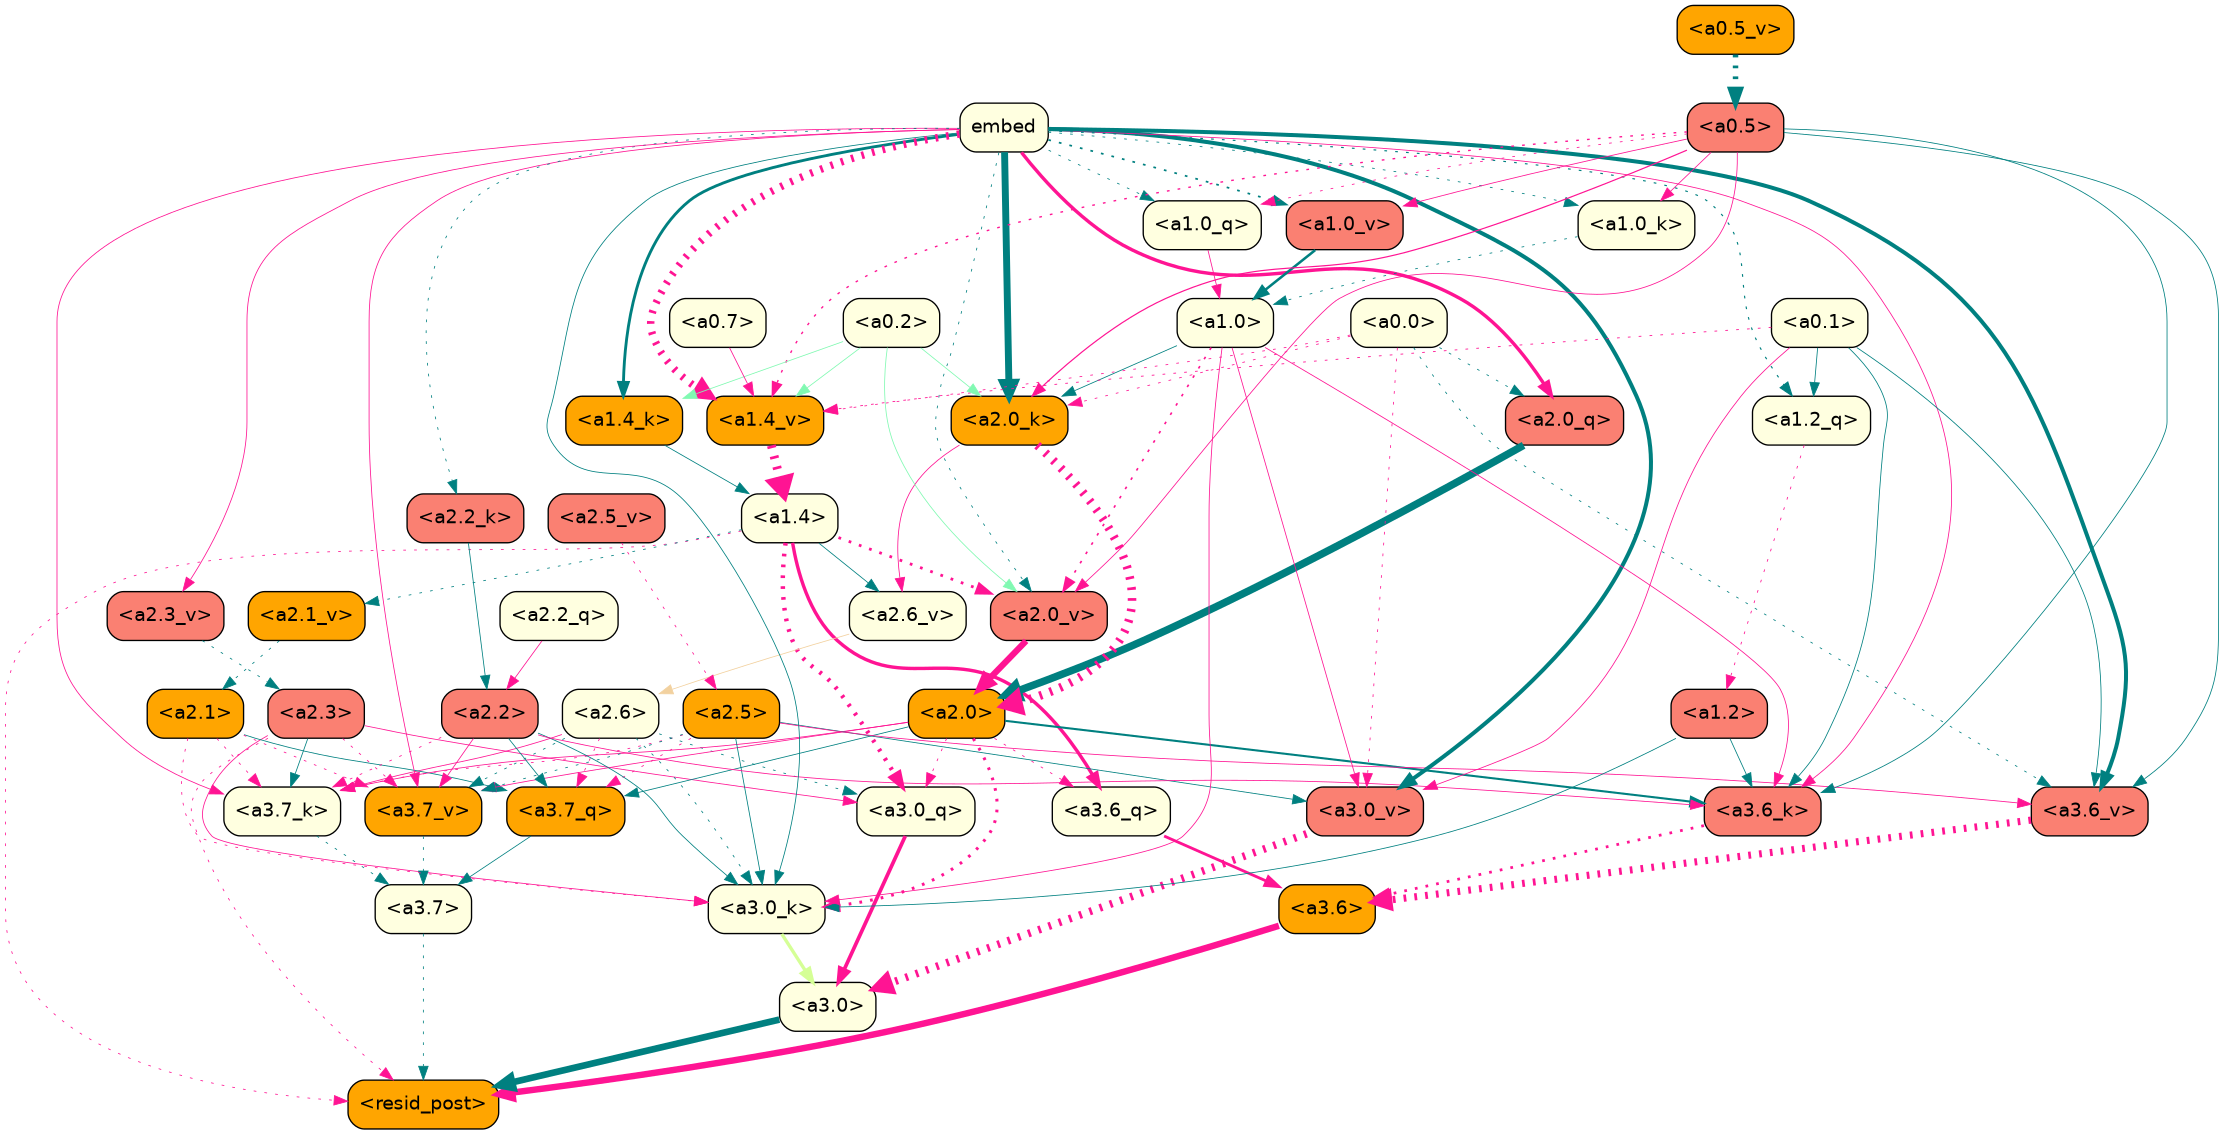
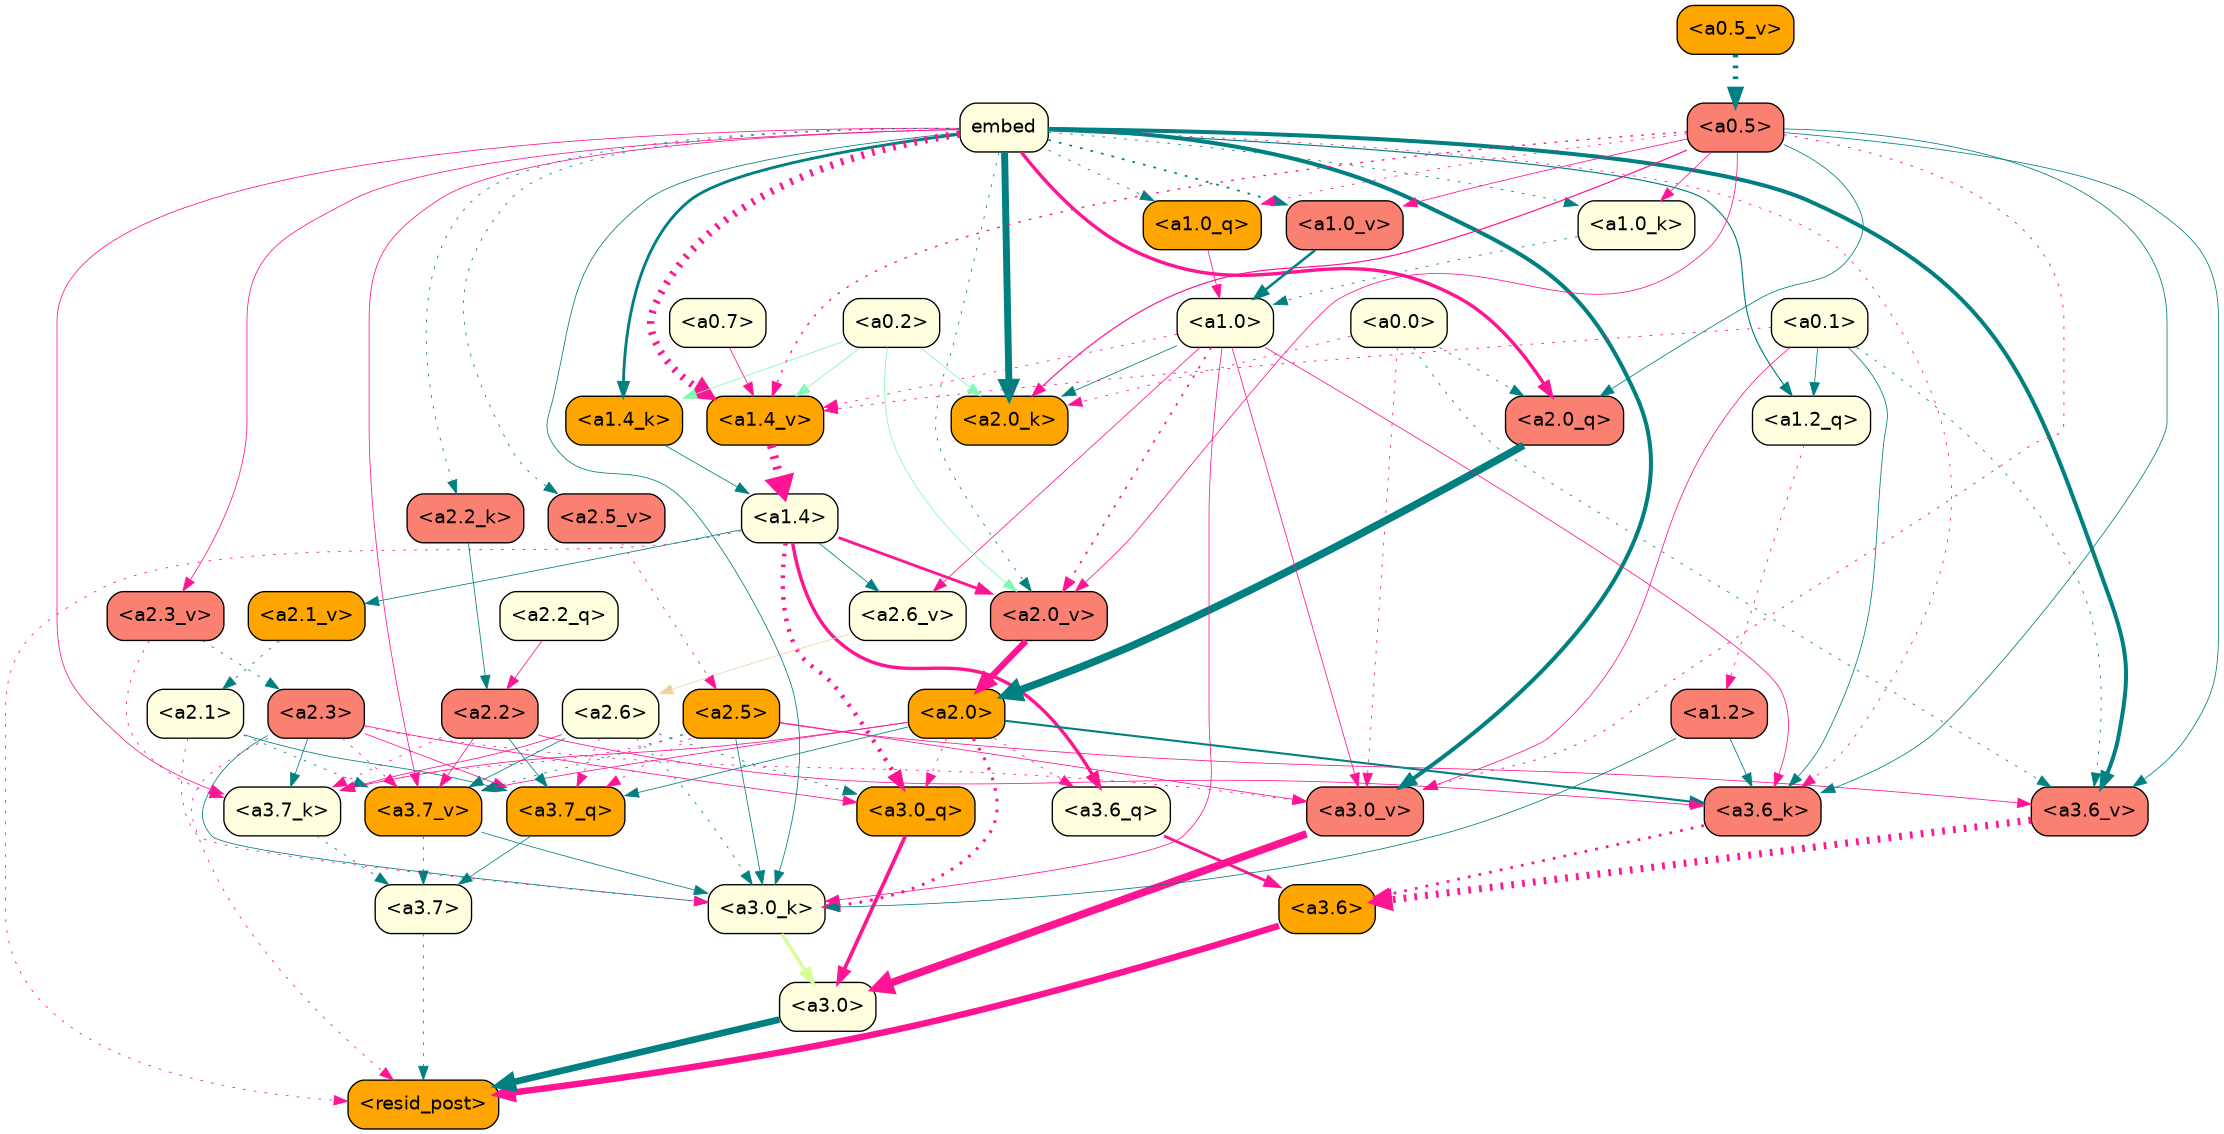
  strict digraph {
    splines=true
    node [color=black fillcolor=lightyellow fontname=Helvetica shape=box style="filled, rounded"]
    edge [color=deeppink penwidth=0.6 style=solid]
    "<resid_post>" [fillcolor=orange]
    "<a3.7>"
    "<a3.6>" [fillcolor=orange]
    "<a3.0>"
    "<a2.3>" [fillcolor=salmon]
    "<a3.7_q>" [fillcolor=orange]
-   "<a3.0_q>"
+   "<a3.0_q>" [fillcolor=orange]
    "<a3.7_k>"
    "<a3.0_k>"
    "<a3.7_v>" [fillcolor=orange]
    "<a3.0_v>" [fillcolor=salmon]
    "<a1.4>"
    "<a3.6_q>"
    "<a2.6_v>"
    "<a2.1_v>" [fillcolor=orange]
    "<a2.0_v>" [fillcolor=salmon]
    "<a2.6>"
-   "<a2.1>" [fillcolor=orange]
+   "<a2.1>"
    "<a2.0>" [fillcolor=orange]
    "<a3.6_k>" [fillcolor=salmon]
    "<a3.6_v>" [fillcolor=salmon]
    "<a2.5>" [fillcolor=orange]
    "<a2.2>" [fillcolor=salmon]
    embed
    "<a2.0_q>" [fillcolor=salmon]
    "<a2.2_k>" [fillcolor=salmon]
    "<a2.0_k>" [fillcolor=orange]
    "<a2.5_v>" [fillcolor=salmon]
    "<a2.3_v>" [fillcolor=salmon]
    "<a1.2_q>"
-   "<a1.0_q>"
+   "<a1.0_q>" [fillcolor=orange]
    "<a1.4_k>" [fillcolor=orange]
    "<a1.0_k>"
    "<a1.4_v>" [fillcolor=orange]
    "<a1.0_v>" [fillcolor=salmon]
    "<a1.2>" [fillcolor=salmon]
    "<a1.0>"
    "<a0.5>" [fillcolor=salmon]
    "<a0.1>"
    "<a0.0>"
    "<a2.2_q>"
    "<a0.2>"
    "<a0.7>"
    "<a0.5_v>" [fillcolor=orange]
    "<a3.7>" -> "<resid_post>" [color=teal style=dotted]
    "<a3.6>" -> "<resid_post>" [penwidth=4.753257989883423]
    "<a3.0>" -> "<resid_post>" [color=teal penwidth=4.90053927898407]
    "<a2.3>" -> "<resid_post>" [style=dotted]
+   "<a2.3>" -> "<a3.7_q>"
    "<a2.3>" -> "<a3.0_q>"
    "<a2.3>" -> "<a3.7_k>" [color=teal]
-   "<a2.3>" -> "<a3.0_k>"
+   "<a2.3>" -> "<a3.0_k>" [color=teal]
    "<a2.3>" -> "<a3.7_v>" [style=dotted]
+   "<a2.3>" -> "<a3.0_v>" [style=dotted]
    "<a3.7_q>" -> "<a3.7>" [color=teal]
    "<a3.0_q>" -> "<a3.0>" [penwidth=2.7421876192092896]
    "<a3.7_k>" -> "<a3.7>" [color=teal style=dotted]
    "<a3.0_k>" -> "<a3.0>" [color="#d5ff96" penwidth=2.476402521133423 style=""]
    "<a3.7_v>" -> "<a3.7>" [color=teal style=dotted]
-   "<a3.0_v>" -> "<a3.0>" [penwidth=5.652270674705505 style=dotted]
+   "<a3.0_v>" -> "<a3.0>" [penwidth=5.652270674705505]
    "<a1.4>" -> "<resid_post>" [style=dotted]
    "<a1.4>" -> "<a3.0_q>" [penwidth=3.2760138511657715 style=dotted]
    "<a1.4>" -> "<a3.6_q>" [penwidth=2.5149343013763428]
    "<a1.4>" -> "<a2.6_v>" [color=teal]
-   "<a1.4>" -> "<a2.1_v>" [color=teal style=dotted]
-   "<a1.4>" -> "<a2.0_v>" [penwidth=2.0870713144540787 style=dotted]
+   "<a1.4>" -> "<a2.1_v>" [color=teal]
+   "<a1.4>" -> "<a2.0_v>" [penwidth=2.0870713144540787]
    "<a3.6_q>" -> "<a3.6>" [penwidth=2.091020345687866]
    "<a2.6_v>" -> "<a2.6>" [color="#f2d19f" style=""]
    "<a2.1_v>" -> "<a2.1>" [color=teal style=dotted]
    "<a2.0_v>" -> "<a2.0>" [penwidth=4.611755967140198]
    "<a2.6>" -> "<a3.7_q>" [style=dotted]
    "<a2.6>" -> "<a3.0_q>" [color=teal style=dotted]
    "<a2.6>" -> "<a3.7_k>"
    "<a2.6>" -> "<a3.0_k>" [color=teal style=dotted]
-   "<a2.6>" -> "<a3.7_v>" [color=teal style=dotted]
+   "<a2.6>" -> "<a3.7_v>" [color=teal]
    "<a2.1>" -> "<a3.7_q>" [color=teal]
-   "<a2.1>" -> "<a3.7_k>" [style=dotted]
+   "<a2.3_v>" -> "<a3.7_k>" [style=dotted]
    "<a2.1>" -> "<a3.0_k>" [style=dotted]
-   "<a2.1>" -> "<a3.7_v>" [style=dotted]
+   "<a2.1>" -> "<a3.7_v>" [color=teal style=dotted]
    "<a2.0>" -> "<a3.7_q>" [color=teal]
    "<a2.0>" -> "<a3.0_q>" [style=dotted]
    "<a2.0>" -> "<a3.7_k>"
    "<a2.0>" -> "<a3.0_k>" [penwidth=2.2635570764541626 style=dotted]
    "<a2.0>" -> "<a3.7_v>"
    "<a2.0>" -> "<a3.6_q>" [style=dotted]
    "<a2.0>" -> "<a3.6_k>" [color=teal penwidth=1.5290023684501648]
    "<a3.6_k>" -> "<a3.6>" [penwidth=2.048597991466522 style=dotted]
    "<a3.6_v>" -> "<a3.6>" [penwidth=5.2550448179244995 style=dotted]
    "<a2.5>" -> "<a3.7_q>" [style=dotted]
    "<a2.5>" -> "<a3.7_k>" [style=dotted]
    "<a2.5>" -> "<a3.0_k>" [color=teal]
    "<a2.5>" -> "<a3.7_v>" [color=teal style=dotted]
-   "<a2.5>" -> "<a3.0_v>" [color=teal]
+   "<a2.5>" -> "<a3.0_v>"
    "<a2.5>" -> "<a3.6_v>"
    "<a2.2>" -> "<a3.7_q>" [color=teal]
    "<a2.2>" -> "<a3.7_k>" [style=dotted]
-   "<a2.2>" -> "<a3.0_k>" [color=teal]
+   "<a3.7_v>" -> "<a3.0_k>" [color=teal]
    "<a2.2>" -> "<a3.7_v>"
    "<a2.2>" -> "<a3.6_k>"
    embed -> "<a3.7_k>"
    embed -> "<a3.0_k>" [color=teal]
    embed -> "<a3.7_v>"
    embed -> "<a3.0_v>" [color=teal penwidth=2.972973108291626]
    embed -> "<a2.0_v>" [color=teal style=dotted]
-   embed -> "<a3.6_k>"
+   embed -> "<a3.6_k>" [style=dotted]
    embed -> "<a3.6_v>" [color=teal penwidth=2.9556376338005066]
    embed -> "<a2.0_q>" [penwidth=2.522909115999937]
    embed -> "<a2.2_k>" [color=teal style=dotted]
    embed -> "<a2.0_k>" [color=teal penwidth=5.094568967819214]
+   embed -> "<a2.5_v>" [color=teal style=dotted]
    embed -> "<a2.3_v>"
-   embed -> "<a1.2_q>" [color=teal penwidth=0.8520002365112305 style=dotted]
+   embed -> "<a1.2_q>" [color=teal penwidth=0.8520002365112305]
    embed -> "<a1.0_q>" [color=teal style=dotted]
    embed -> "<a1.4_k>" [color=teal penwidth=2.115079402923584]
    embed -> "<a1.0_k>" [color=teal style=dotted]
    embed -> "<a1.4_v>" [penwidth=5.504090070724487 style=dotted]
    embed -> "<a1.0_v>" [color=teal penwidth=1.2935692071914673 style=dotted]
    "<a2.0_q>" -> "<a2.0>" [color=teal penwidth=5.557696580886841]
    "<a2.2_k>" -> "<a2.2>" [color=teal]
-   "<a2.0_k>" -> "<a2.0>" [penwidth=6.320472955703735 style=dotted]
    "<a2.5_v>" -> "<a2.5>" [style=dotted]
    "<a2.3_v>" -> "<a2.3>" [color=teal style=dotted]
    "<a1.2_q>" -> "<a1.2>" [penwidth=0.6145738363265991 style=dotted]
    "<a1.0_q>" -> "<a1.0>"
    "<a1.4_k>" -> "<a1.4>" [color=teal]
    "<a1.0_k>" -> "<a1.0>" [color=teal style=dotted]
    "<a1.4_v>" -> "<a1.4>" [penwidth=6.5241758823394775 style=dotted]
    "<a1.0_v>" -> "<a1.0>" [color=teal penwidth=1.8809151649475098]
    "<a1.2>" -> "<a3.0_k>" [color=teal]
    "<a1.2>" -> "<a3.6_k>" [color=teal]
    "<a1.0>" -> "<a3.0_k>"
    "<a1.0>" -> "<a3.0_v>"
-   "<a2.0_k>" -> "<a2.6_v>"
+   "<a1.0>" -> "<a2.6_v>"
    "<a1.0>" -> "<a2.0_v>" [penwidth=1.2152502536773682 style=dotted]
    "<a1.0>" -> "<a3.6_k>"
    "<a1.0>" -> "<a2.0_k>" [color=teal]
+   "<a0.5>" -> "<a3.0_v>" [penwidth=0.6790935099124908 style=dotted]
    "<a0.5>" -> "<a2.0_v>"
    "<a0.5>" -> "<a3.6_k>" [color=teal]
    "<a0.5>" -> "<a3.6_v>" [color=teal]
+   "<a0.5>" -> "<a2.0_q>" [color=teal]
    "<a0.5>" -> "<a2.0_k>" [penwidth=0.8835153579711914]
    "<a0.5>" -> "<a1.0_q>" [style=dotted]
    "<a0.5>" -> "<a1.0_k>"
    "<a0.5>" -> "<a1.4_v>" [penwidth=1.022335171699524 style=dotted]
    "<a0.5>" -> "<a1.0_v>"
    "<a0.1>" -> "<a3.0_v>"
    "<a0.1>" -> "<a3.6_k>" [color=teal]
-   "<a0.1>" -> "<a3.6_v>" [color=teal]
+   "<a0.1>" -> "<a3.6_v>" [color=teal style=dotted]
    "<a0.1>" -> "<a1.2_q>" [color=teal]
    "<a0.1>" -> "<a1.4_v>" [penwidth=0.6438122987747192 style=dotted]
    "<a0.0>" -> "<a3.0_v>" [style=dotted]
    "<a0.0>" -> "<a3.6_v>" [color=teal style=dotted]
    "<a0.0>" -> "<a2.0_q>" [color=teal style=dotted]
    "<a0.0>" -> "<a2.0_k>" [style=dotted]
-   "<a0.0>" -> "<a1.4_v>" [style=dotted]
+   "<a1.0>" -> "<a1.4_v>" [style=dotted]
    "<a2.2_q>" -> "<a2.2>"
    "<a0.2>" -> "<a2.0_v>" [color="#81f9b2" style=""]
    "<a0.2>" -> "<a2.0_k>" [color="#81f9b2" style=""]
    "<a0.2>" -> "<a1.4_k>" [color="#81f9b2" style=""]
    "<a0.2>" -> "<a1.4_v>" [color="#81f9b2" style=""]
    "<a0.7>" -> "<a1.4_v>"
    "<a0.5_v>" -> "<a0.5>" [color=teal penwidth=4.0173709988594055 style=dotted]
  }
